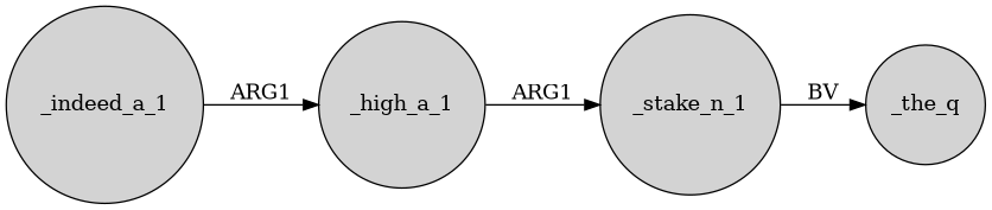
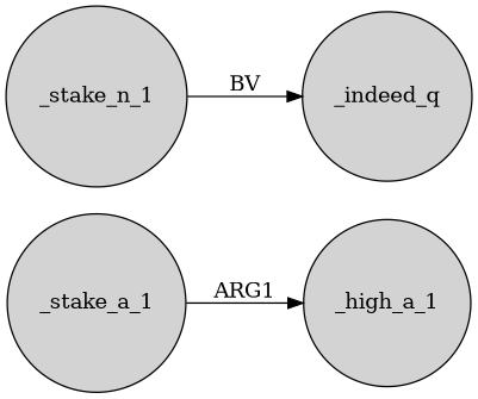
  digraph {
    rankdir=LR
    node [shape=circle style=filled]
    _high_a_1
    _stake_n_1
-   _the_q
-   _indeed_a_1
-   _high_a_1 -> _stake_n_1 [label=ARG1]
+   _the_q [label=_indeed_q]
+   _indeed_a_1 [label=_stake_a_1]
    _stake_n_1 -> _the_q [label=BV]
    _indeed_a_1 -> _high_a_1 [label=ARG1]
  }
